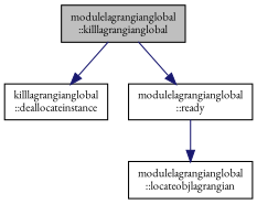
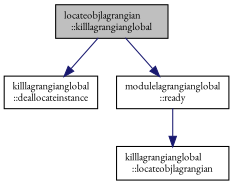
  digraph {
    fontname="EB Garamond"
    rankdir=TB
    node [color=black fillcolor=white fontname="EB Garamond" fontsize=10 shape=record style=filled]
    edge [color=midnightblue fontname="EB Garamond" fontsize=10 labelfontname=Helvetica labelfontsize=10 style=solid]
-   n1 [fillcolor=grey75 fontcolor=black height=0.2 label="modulelagrangianglobal\l::killlagrangianglobal" width=0.4]
+   n1 [fillcolor=grey75 fontcolor=black height=0.2 label="locateobjlagrangian\l::killlagrangianglobal" width=0.4]
    n2 [height=0.2 label="killlagrangianglobal\l::deallocateinstance" width=0.4]
    n3 [height=0.2 label="modulelagrangianglobal\l::ready" width=0.4]
-   n4 [height=0.2 label="modulelagrangianglobal\l::locateobjlagrangian" width=0.4]
+   n4 [height=0.2 label="killlagrangianglobal\l::locateobjlagrangian" width=0.4]
    n1 -> n2
    n1 -> n3
    n3 -> n4
  }
